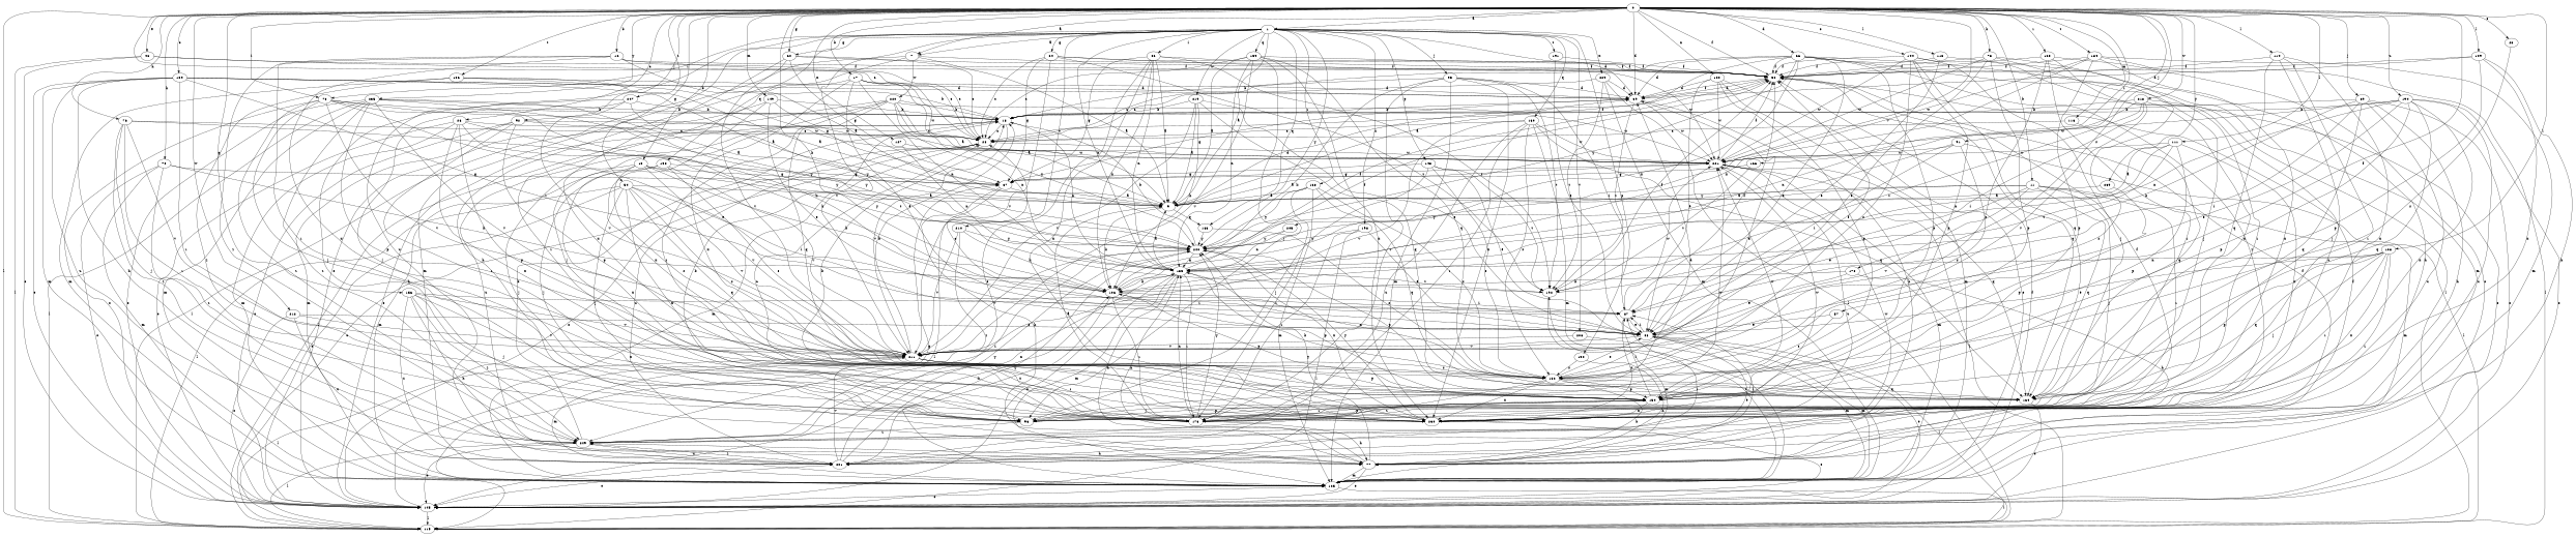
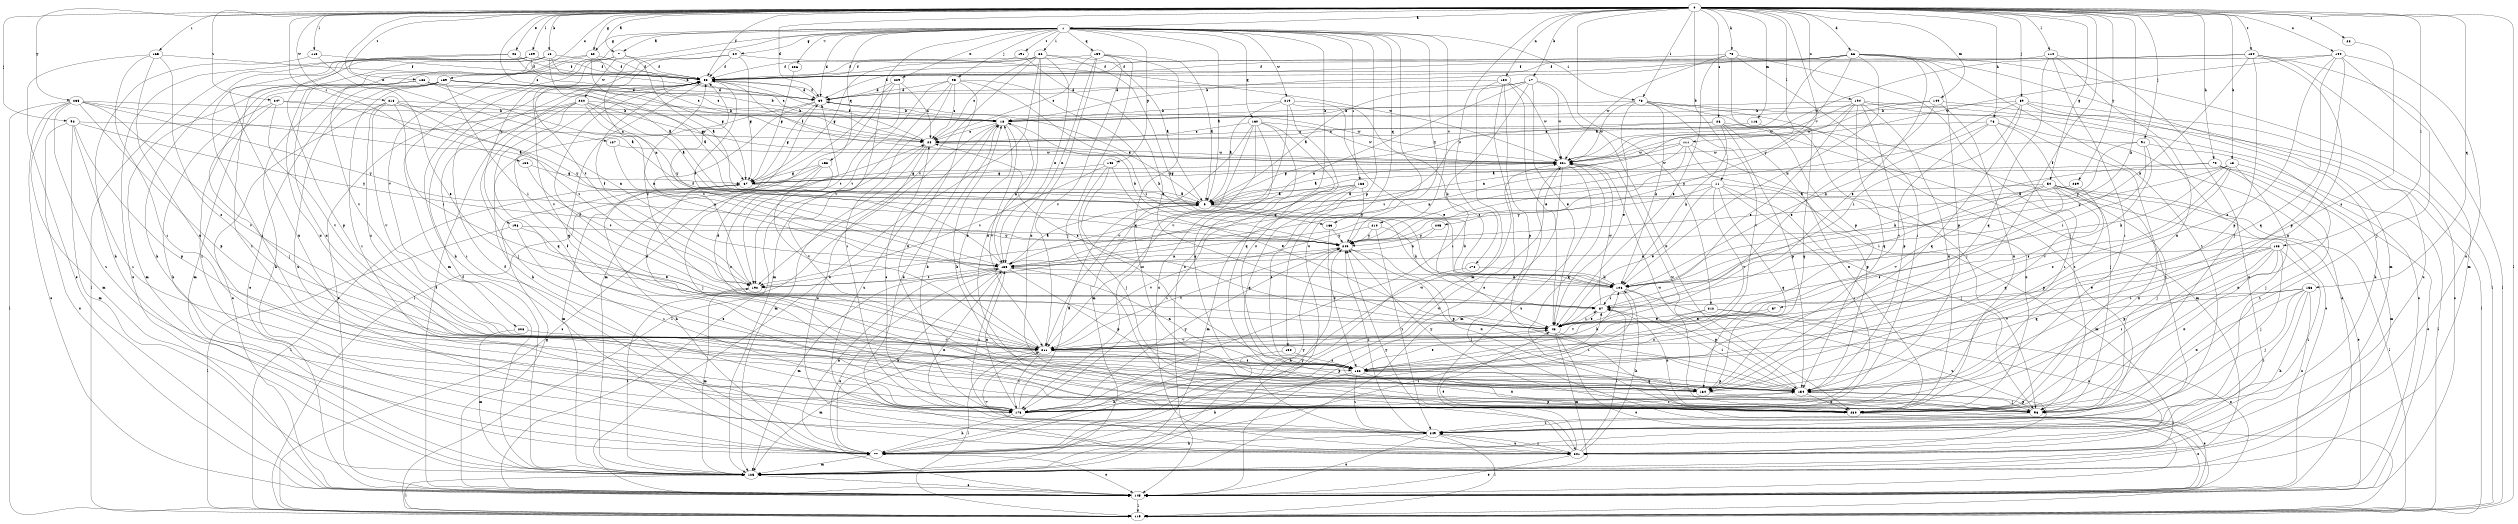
  strict digraph {
    0
    1
    7
    11
    13
    16
    17
    23
    26
    28
    n11 [label=66]
    39
    46
    57
    58
    n16 [label=54]
    60
    70
    73
    76
    78
    89
    91
    92
    106
    108
    109
    111
    113
    114
    115
    116
    n33 [label=149]
    127
    130
    139
    144
    156
    165
    166
    178
    184
    186
    194
    205
    212
    218
    235
    239
    247
    9
    64
    86
    95
    135
    145
    148
    150
    158
    159
    160
    163
    168
    191
    198
    201
+   206
    208
    210
    211
    219
    229
    240
    77
    125
    220
    48
    96
    164
    173
    67
    182
    230
    249
    221
    154
    192
    18
    87
    0 -> 1 [label=a]
    0 -> 7 [label=a]
    0 -> 11 [label=b]
    0 -> 13 [label=b]
    0 -> 16 [label=b]
    0 -> 17 [label=b]
    0 -> 23 [label=c]
    0 -> 26 [label=c]
    0 -> 28 [label=c]
    0 -> n11 [label=d]
    0 -> 39 [label=d]
    0 -> 46 [label=e]
    0 -> 57 [label=f]
    0 -> 58 [label=f]
    0 -> n16 [label=g]
    0 -> 60 [label=g]
    0 -> 70 [label=h]
    0 -> 73 [label=h]
    0 -> 76 [label=h]
    0 -> 78 [label=i]
    0 -> 89 [label=j]
    0 -> 91 [label=j]
    0 -> 92 [label=j]
    0 -> 106 [label=k]
    0 -> 108 [label=l]
    0 -> 109 [label=l]
    0 -> 111 [label=l]
    0 -> 113 [label=l]
    0 -> 114 [label=l]
    0 -> 115 [label=l]
    0 -> 116 [label=m]
    0 -> n33 [label=m]
    0 -> 127 [label=n]
    0 -> 130 [label=n]
    0 -> 139 [label=o]
    0 -> 144 [label=o]
    0 -> 156 [label=q]
    0 -> 165 [label=r]
    0 -> 166 [label=r]
    0 -> 178 [label=s]
    0 -> 184 [label=t]
    0 -> 186 [label=t]
    0 -> 194 [label=u]
    0 -> 205 [label=v]
    0 -> 212 [label=w]
    0 -> 218 [label=w]
    0 -> 235 [label=y]
    0 -> 239 [label=y]
    0 -> 247 [label=z]
    1 -> 7 [label=a]
    1 -> 39 [label=d]
    1 -> 60 [label=g]
    1 -> 78 [label=i]
    1 -> 9 [label=a]
    1 -> 64 [label=g]
    1 -> 86 [label=i]
    1 -> 95 [label=j]
    1 -> 135 [label=n]
    1 -> 145 [label=o]
    1 -> 148 [label=p]
    1 -> 150 [label=p]
    1 -> 158 [label=q]
    1 -> 159 [label=q]
    1 -> 160 [label=q]
    1 -> 163 [label=q]
    1 -> 168 [label=r]
    1 -> 191 [label=t]
    1 -> 198 [label=u]
    1 -> 201 [label=u]
+   1 -> 206 [label=v]
    1 -> 208 [label=v]
    1 -> 210 [label=v]
    1 -> 211 [label=v]
    1 -> 219 [label=w]
    1 -> 229 [label=x]
    1 -> 240 [label=y]
    7 -> 58 [label=f]
    7 -> 9 [label=a]
    7 -> 77 [label=h]
    7 -> 125 [label=m]
    7 -> 220 [label=w]
    11 -> 9 [label=a]
    11 -> 211 [label=v]
    11 -> 240 [label=y]
    11 -> 125 [label=m]
    11 -> 48 [label=e]
    11 -> 96 [label=j]
    11 -> 164 [label=q]
    11 -> 173 [label=r]
    13 -> 106 [label=k]
    13 -> 211 [label=v]
    13 -> 240 [label=y]
    13 -> 96 [label=j]
    13 -> 67 [label=g]
    13 -> 182 [label=s]
    13 -> 230 [label=x]
    16 -> 28 [label=c]
    16 -> 58 [label=f]
    16 -> 9 [label=a]
    16 -> 173 [label=r]
    16 -> 230 [label=x]
    16 -> 249 [label=z]
    17 -> 39 [label=d]
    17 -> 9 [label=a]
    17 -> 135 [label=n]
    17 -> 48 [label=e]
    17 -> 173 [label=r]
    17 -> 230 [label=x]
    17 -> 221 [label=w]
    23 -> 182 [label=s]
    26 -> 28 [label=c]
    26 -> 106 [label=k]
    26 -> 145 [label=o]
    26 -> 125 [label=m]
    26 -> 230 [label=x]
    26 -> 154 [label=p]
    26 -> 192 [label=t]
    28 -> 58 [label=f]
    28 -> 145 [label=o]
    28 -> 201 [label=u]
    28 -> 125 [label=m]
    28 -> 221 [label=w]
    n11 -> 39 [label=d]
    n11 -> 58 [label=f]
    n11 -> 106 [label=k]
    n11 -> 115 [label=l]
    n11 -> 9 [label=a]
    n11 -> 240 [label=y]
    n11 -> 125 [label=m]
    n11 -> 48 [label=e]
    n11 -> 249 [label=z]
    n11 -> 154 [label=p]
    n11 -> 18 [label=b]
    39 -> 58 [label=f]
    39 -> 77 [label=h]
    39 -> 67 [label=g]
    39 -> 221 [label=w]
    39 -> 192 [label=t]
    39 -> 18 [label=b]
    46 -> 28 [label=c]
    46 -> 58 [label=f]
    46 -> 115 [label=l]
    46 -> 145 [label=o]
    57 -> 48 [label=e]
    57 -> 182 [label=s]
    58 -> 39 [label=d]
    58 -> 164 [label=q]
    n16 -> 115 [label=l]
    n16 -> 9 [label=a]
    n16 -> 145 [label=o]
    n16 -> 211 [label=v]
    n16 -> 96 [label=j]
    n16 -> 164 [label=q]
    n16 -> 182 [label=s]
    n16 -> 230 [label=x]
    n16 -> 87 [label=i]
    60 -> 28 [label=c]
    60 -> 58 [label=f]
    60 -> 211 [label=v]
    60 -> 67 [label=g]
    60 -> 230 [label=x]
    70 -> 106 [label=k]
    70 -> 145 [label=o]
    70 -> 125 [label=m]
    70 -> 67 [label=g]
    70 -> 249 [label=z]
    73 -> 58 [label=f]
    73 -> 48 [label=e]
    73 -> 96 [label=j]
    73 -> 173 [label=r]
    73 -> 221 [label=w]
    73 -> 154 [label=p]
    76 -> 28 [label=c]
    76 -> 211 [label=v]
    76 -> 240 [label=y]
    76 -> 96 [label=j]
    76 -> 173 [label=r]
    76 -> 249 [label=z]
    78 -> 106 [label=k]
    78 -> 145 [label=o]
    78 -> 211 [label=v]
    78 -> 48 [label=e]
    78 -> 96 [label=j]
    78 -> 249 [label=z]
    78 -> 221 [label=w]
    78 -> 18 [label=b]
    89 -> 106 [label=k]
    89 -> 145 [label=o]
    89 -> 201 [label=u]
    89 -> 77 [label=h]
    89 -> 164 [label=q]
    89 -> 18 [label=b]
    89 -> 87 [label=i]
    91 -> 115 [label=l]
    91 -> 240 [label=y]
    91 -> 182 [label=s]
    91 -> 221 [label=w]
    91 -> 87 [label=i]
    92 -> 28 [label=c]
    92 -> 145 [label=o]
    92 -> 240 [label=y]
    92 -> 125 [label=m]
    92 -> 173 [label=r]
    92 -> 154 [label=p]
    106 -> 58 [label=f]
    106 -> 201 [label=u]
    106 -> 173 [label=r]
    106 -> 154 [label=p]
    106 -> 87 [label=i]
    108 -> 135 [label=n]
    108 -> 48 [label=e]
    108 -> 96 [label=j]
    108 -> 164 [label=q]
    108 -> 173 [label=r]
    108 -> 230 [label=x]
    108 -> 249 [label=z]
    108 -> 154 [label=p]
    109 -> 39 [label=d]
    109 -> 58 [label=f]
    109 -> 77 [label=h]
    109 -> 230 [label=x]
    109 -> 154 [label=p]
    111 -> 9 [label=a]
    111 -> 135 [label=n]
    111 -> 230 [label=x]
    111 -> 221 [label=w]
    111 -> 154 [label=p]
    111 -> 192 [label=t]
    113 -> 58 [label=f]
    113 -> 77 [label=h]
    113 -> 48 [label=e]
    114 -> 58 [label=f]
    114 -> 96 [label=j]
    114 -> 164 [label=q]
    114 -> 173 [label=r]
    114 -> 230 [label=x]
    115 -> 28 [label=c]
    116 -> 28 [label=c]
    116 -> 164 [label=q]
    n33 -> 115 [label=l]
    n33 -> 48 [label=e]
    n33 -> 230 [label=x]
    n33 -> 221 [label=w]
    n33 -> 18 [label=b]
    127 -> 135 [label=n]
    127 -> 221 [label=w]
    130 -> 39 [label=d]
    130 -> 145 [label=o]
    130 -> 125 [label=m]
    130 -> 48 [label=e]
    130 -> 221 [label=w]
    130 -> 154 [label=p]
    139 -> 39 [label=d]
    139 -> 9 [label=a]
    139 -> 145 [label=o]
    139 -> 201 [label=u]
    139 -> 77 [label=h]
    139 -> 125 [label=m]
    139 -> 173 [label=r]
    139 -> 18 [label=b]
    139 -> 87 [label=i]
    144 -> 58 [label=f]
    144 -> 201 [label=u]
    144 -> 96 [label=j]
    144 -> 164 [label=q]
    144 -> 182 [label=s]
    144 -> 221 [label=w]
    144 -> 154 [label=p]
    156 -> 201 [label=u]
    156 -> 211 [label=v]
    156 -> 77 [label=h]
    156 -> 96 [label=j]
    156 -> 230 [label=x]
    156 -> 249 [label=z]
    156 -> 87 [label=i]
    165 -> 58 [label=f]
    165 -> 145 [label=o]
    165 -> 173 [label=r]
    165 -> 182 [label=s]
    165 -> 230 [label=x]
    166 -> 67 [label=g]
    166 -> 192 [label=t]
    178 -> 106 [label=k]
    178 -> 77 [label=h]
-   178 -> 48 [label=e]
    184 -> 58 [label=f]
    184 -> 106 [label=k]
    184 -> 115 [label=l]
    184 -> 125 [label=m]
    184 -> 230 [label=x]
    184 -> 221 [label=w]
    184 -> 154 [label=p]
    186 -> 39 [label=d]
    186 -> 9 [label=a]
    186 -> 125 [label=m]
    186 -> 67 [label=g]
    186 -> 249 [label=z]
    194 -> 135 [label=n]
    194 -> 145 [label=o]
    194 -> 201 [label=u]
    194 -> 48 [label=e]
    194 -> 164 [label=q]
    194 -> 230 [label=x]
    194 -> 221 [label=w]
    194 -> 154 [label=p]
    194 -> 18 [label=b]
    205 -> 135 [label=n]
    205 -> 240 [label=y]
    212 -> 145 [label=o]
    212 -> 201 [label=u]
    212 -> 211 [label=v]
    212 -> 48 [label=e]
    218 -> 135 [label=n]
    218 -> 145 [label=o]
    218 -> 211 [label=v]
    218 -> 182 [label=s]
    218 -> 192 [label=t]
    218 -> 18 [label=b]
    218 -> 87 [label=i]
    235 -> 115 [label=l]
    235 -> 9 [label=a]
    235 -> 145 [label=o]
    235 -> 211 [label=v]
    235 -> 240 [label=y]
    235 -> 125 [label=m]
    235 -> 249 [label=z]
    235 -> 154 [label=p]
    235 -> 18 [label=b]
    239 -> 9 [label=a]
    239 -> 154 [label=p]
    247 -> 211 [label=v]
    247 -> 240 [label=y]
    247 -> 77 [label=h]
    247 -> 96 [label=j]
    247 -> 18 [label=b]
    9 -> 39 [label=d]
    9 -> 106 [label=k]
    9 -> 163 [label=q]
-   64 -> 28 [label=c]
+   86 -> 28 [label=c]
    64 -> 58 [label=f]
    64 -> 211 [label=v]
    64 -> 67 [label=g]
    64 -> 221 [label=w]
    64 -> 192 [label=t]
    86 -> 58 [label=f]
    86 -> 106 [label=k]
    86 -> 9 [label=a]
    86 -> 135 [label=n]
    86 -> 145 [label=o]
    86 -> 67 [label=g]
    86 -> 230 [label=x]
    86 -> 192 [label=t]
    95 -> 28 [label=c]
    95 -> 39 [label=d]
    95 -> 106 [label=k]
    95 -> 125 [label=m]
    95 -> 173 [label=r]
    95 -> 230 [label=x]
    95 -> 192 [label=t]
    95 -> 87 [label=i]
    135 -> 58 [label=f]
    135 -> 106 [label=k]
    135 -> 9 [label=a]
    135 -> 145 [label=o]
    135 -> 77 [label=h]
    135 -> 125 [label=m]
    135 -> 173 [label=r]
    135 -> 154 [label=p]
    135 -> 192 [label=t]
    145 -> 58 [label=f]
    145 -> 115 [label=l]
    145 -> 67 [label=g]
    148 -> 48 [label=e]
    148 -> 96 [label=j]
    148 -> 67 [label=g]
    148 -> 182 [label=s]
    148 -> 192 [label=t]
    150 -> 77 [label=h]
    150 -> 182 [label=s]
    158 -> 211 [label=v]
    158 -> 125 [label=m]
    158 -> 96 [label=j]
    158 -> 67 [label=g]
    158 -> 182 [label=s]
    159 -> 28 [label=c]
    159 -> 58 [label=f]
    159 -> 9 [label=a]
    159 -> 135 [label=n]
    159 -> 211 [label=v]
    159 -> 96 [label=j]
    159 -> 164 [label=q]
    159 -> 230 [label=x]
    160 -> 28 [label=c]
    160 -> 201 [label=u]
    160 -> 211 [label=v]
    160 -> 125 [label=m]
    160 -> 164 [label=q]
    160 -> 173 [label=r]
    160 -> 182 [label=s]
    160 -> 221 [label=w]
    163 -> 240 [label=y]
    163 -> 182 [label=s]
    168 -> 9 [label=a]
    168 -> 240 [label=y]
    168 -> 125 [label=m]
    168 -> 164 [label=q]
    168 -> 173 [label=r]
    168 -> 182 [label=s]
    191 -> 58 [label=f]
    191 -> 48 [label=e]
    198 -> 115 [label=l]
    198 -> 240 [label=y]
    198 -> 48 [label=e]
    198 -> 173 [label=r]
    201 -> 106 [label=k]
    201 -> 145 [label=o]
    201 -> 211 [label=v]
    201 -> 240 [label=y]
    201 -> 48 [label=e]
    201 -> 249 [label=z]
    201 -> 87 [label=i]
+   206 -> 67 [label=g]
    208 -> 211 [label=v]
    208 -> 125 [label=m]
    210 -> 106 [label=k]
    210 -> 211 [label=v]
    210 -> 240 [label=y]
    210 -> 249 [label=z]
    211 -> 58 [label=f]
    211 -> 115 [label=l]
    211 -> 125 [label=m]
    211 -> 173 [label=r]
    211 -> 182 [label=s]
    211 -> 154 [label=p]
    211 -> 18 [label=b]
    219 -> 106 [label=k]
    219 -> 9 [label=a]
    219 -> 211 [label=v]
    219 -> 48 [label=e]
    219 -> 164 [label=q]
    219 -> 18 [label=b]
    229 -> 28 [label=c]
    229 -> 39 [label=d]
    229 -> 115 [label=l]
    229 -> 125 [label=m]
    229 -> 192 [label=t]
    240 -> 135 [label=n]
    240 -> 211 [label=v]
    240 -> 230 [label=x]
    240 -> 154 [label=p]
    240 -> 18 [label=b]
    77 -> 58 [label=f]
    77 -> 135 [label=n]
    77 -> 145 [label=o]
    77 -> 240 [label=y]
    77 -> 125 [label=m]
    77 -> 221 [label=w]
    77 -> 87 [label=i]
    125 -> 58 [label=f]
    125 -> 115 [label=l]
    125 -> 145 [label=o]
    125 -> 240 [label=y]
    125 -> 192 [label=t]
    220 -> 9 [label=a]
    220 -> 135 [label=n]
    220 -> 145 [label=o]
    220 -> 240 [label=y]
    220 -> 96 [label=j]
    220 -> 164 [label=q]
    220 -> 173 [label=r]
    220 -> 221 [label=w]
    220 -> 18 [label=b]
    48 -> 28 [label=c]
    48 -> 115 [label=l]
    48 -> 145 [label=o]
    48 -> 211 [label=v]
    48 -> 125 [label=m]
    48 -> 87 [label=i]
    96 -> 39 [label=d]
    96 -> 249 [label=z]
    96 -> 154 [label=p]
    96 -> 18 [label=b]
    164 -> 145 [label=o]
    173 -> 28 [label=c]
    173 -> 9 [label=a]
    173 -> 135 [label=n]
    173 -> 240 [label=y]
    173 -> 77 [label=h]
    173 -> 221 [label=w]
    173 -> 154 [label=p]
    173 -> 18 [label=b]
    67 -> 115 [label=l]
    67 -> 9 [label=a]
    67 -> 77 [label=h]
    182 -> 39 [label=d]
    182 -> 106 [label=k]
    182 -> 135 [label=n]
    182 -> 77 [label=h]
    182 -> 48 [label=e]
    182 -> 164 [label=q]
    182 -> 230 [label=x]
    182 -> 249 [label=z]
    182 -> 154 [label=p]
    230 -> 58 [label=f]
    230 -> 145 [label=o]
    230 -> 240 [label=y]
    230 -> 221 [label=w]
    249 -> 115 [label=l]
    249 -> 135 [label=n]
    249 -> 145 [label=o]
    249 -> 201 [label=u]
    249 -> 240 [label=z]
    249 -> 77 [label=h]
    249 -> 18 [label=b]
    221 -> 58 [label=f]
    221 -> 115 [label=l]
    221 -> 9 [label=a]
    221 -> 201 [label=u]
    221 -> 125 [label=m]
    221 -> 164 [label=q]
    221 -> 67 [label=g]
    154 -> 96 [label=j]
    154 -> 173 [label=r]
    154 -> 230 [label=x]
    154 -> 221 [label=w]
    154 -> 87 [label=i]
    192 -> 58 [label=f]
    192 -> 125 [label=m]
    18 -> 28 [label=c]
    18 -> 115 [label=l]
    18 -> 135 [label=n]
    18 -> 201 [label=u]
    18 -> 211 [label=v]
    87 -> 58 [label=f]
    87 -> 48 [label=e]
    87 -> 230 [label=x]
    87 -> 221 [label=w]
  }
